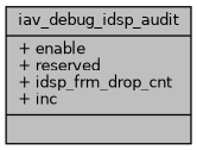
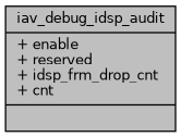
  digraph {
-   n1 [color=black fillcolor=grey75 fontcolor=black fontname=Helvetica fontsize=10 height=0.2 label="{iav_debug_idsp_audit\n|+ enable\l+ reserved\l+ idsp_frm_drop_cnt\l+ inc\l|}" shape=record style=filled width=0.4]
+   n1 [color=black fillcolor=grey75 fontcolor=black fontname=Helvetica fontsize=10 height=0.2 label="{iav_debug_idsp_audit\n|+ enable\l+ reserved\l+ idsp_frm_drop_cnt\l+ cnt\l|}" shape=record style=filled width=0.4]
  }
